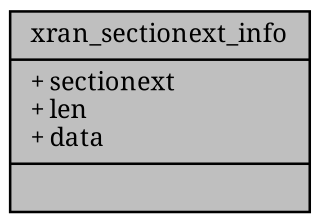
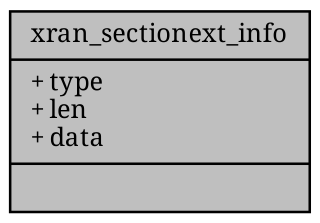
  digraph {
    fontname="Noto Serif"
-   n1 [color=black fillcolor=grey75 fontcolor=black fontname="Noto Serif" fontsize=10 height=0.2 label="{xran_sectionext_info\n|+ sectionext\l+ len\l+ data\l|}" shape=record style=filled width=0.4]
+   n1 [color=black fillcolor=grey75 fontcolor=black fontname="Noto Serif" fontsize=10 height=0.2 label="{xran_sectionext_info\n|+ type\l+ len\l+ data\l|}" shape=record style=filled width=0.4]
  }
